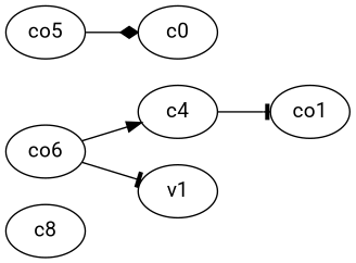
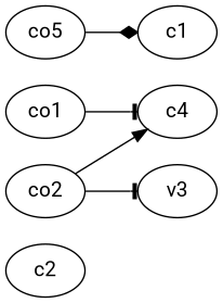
  strict digraph {
    fontname=Roboto
    rankdir=LR
    node [fontname=Roboto]
    edge [arrowhead=tee fontname=Roboto weight=1]
-   c2 [label=c8]
+   c2
    co1
    c4
-   co2 [label=co6]
-   v1
+   co2
+   v1 [label=v3]
    n6 [label=co5]
-   c1 [label=c0]
-   c4 -> co1
+   c1
+   co1 -> c4
    co2 -> c4 [arrowhead=normal]
    co2 -> v1
    n6 -> c1 [arrowhead=diamond]
  }
